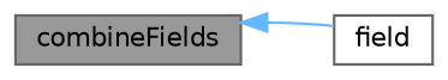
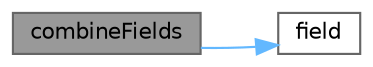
  digraph {
    rankdir=LR
    node [fontname=Helvetica fontsize=10 shape=box style=filled]
    n1 [color=gray40 fillcolor=grey60 fontcolor=black height=0.2 label=combineFields width=0.4]
    n2 [color=grey40 fillcolor=white height=0.2 label=field width=0.4]
-   n2 -> n1 [color=steelblue1 fontname=Helvetica fontsize=10 labelfontname=Helvetica labelfontsize=10 style=solid]
+   n1 -> n2 [color=steelblue1 fontname=Helvetica fontsize=10 labelfontname=Helvetica labelfontsize=10 style=solid]
  }
